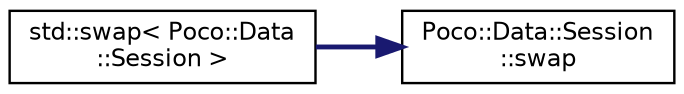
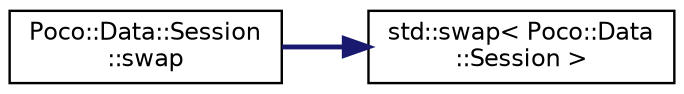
  digraph {
    rankdir=LR
    node [color=black fillcolor=white fontname=Helvetica fontsize=10 shape=record style=filled]
    n1 [fontcolor=black height=0.2 label="std::swap\< Poco::Data\l::Session \>" width=0.4]
    n2 [height=0.2 label="Poco::Data::Session\l::swap" width=0.4]
-   n1 -> n2 [color=midnightblue fontname=Helvetica fontsize=10 labelfontname=Helvetica labelfontsize=10 style=bold]
+   n2 -> n1 [color=midnightblue fontname=Helvetica fontsize=10 labelfontname=Helvetica labelfontsize=10 style=bold]
  }
